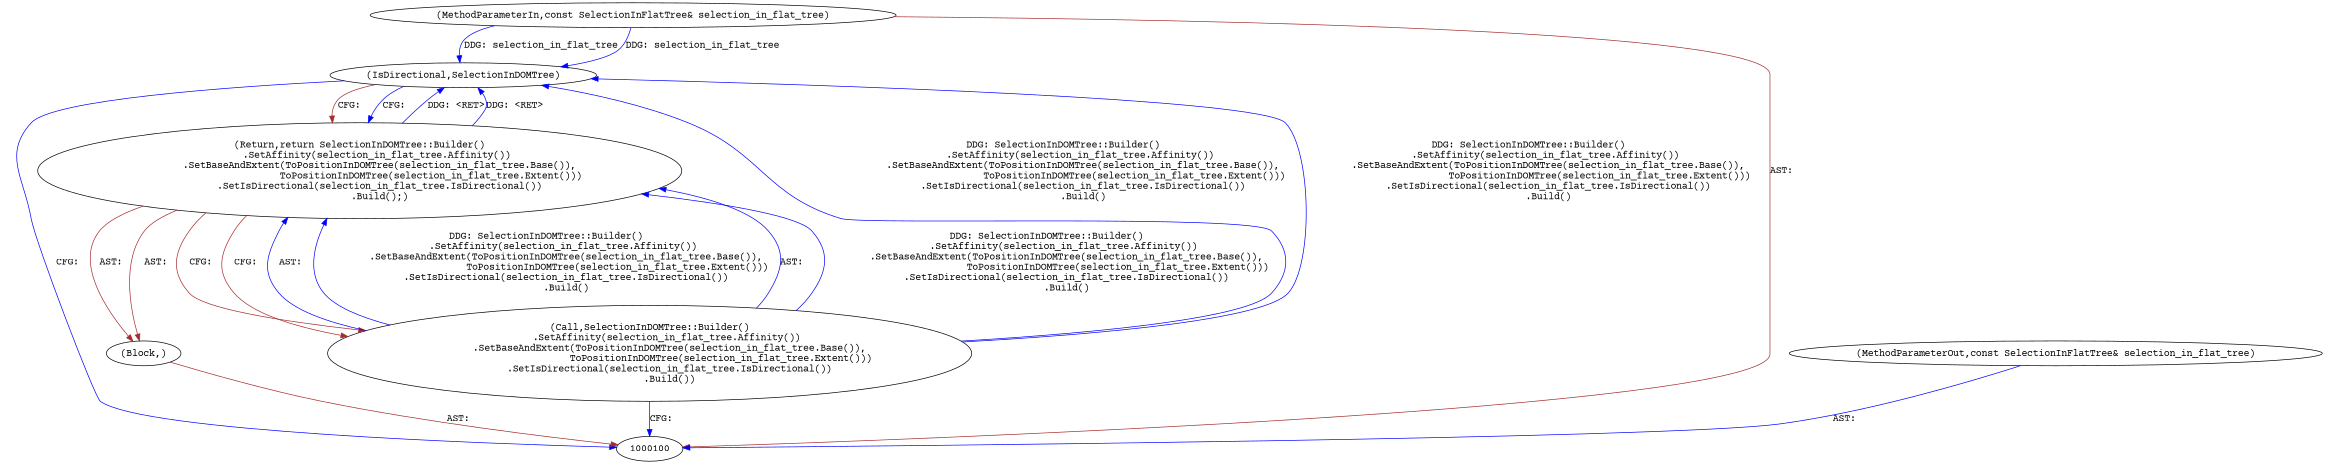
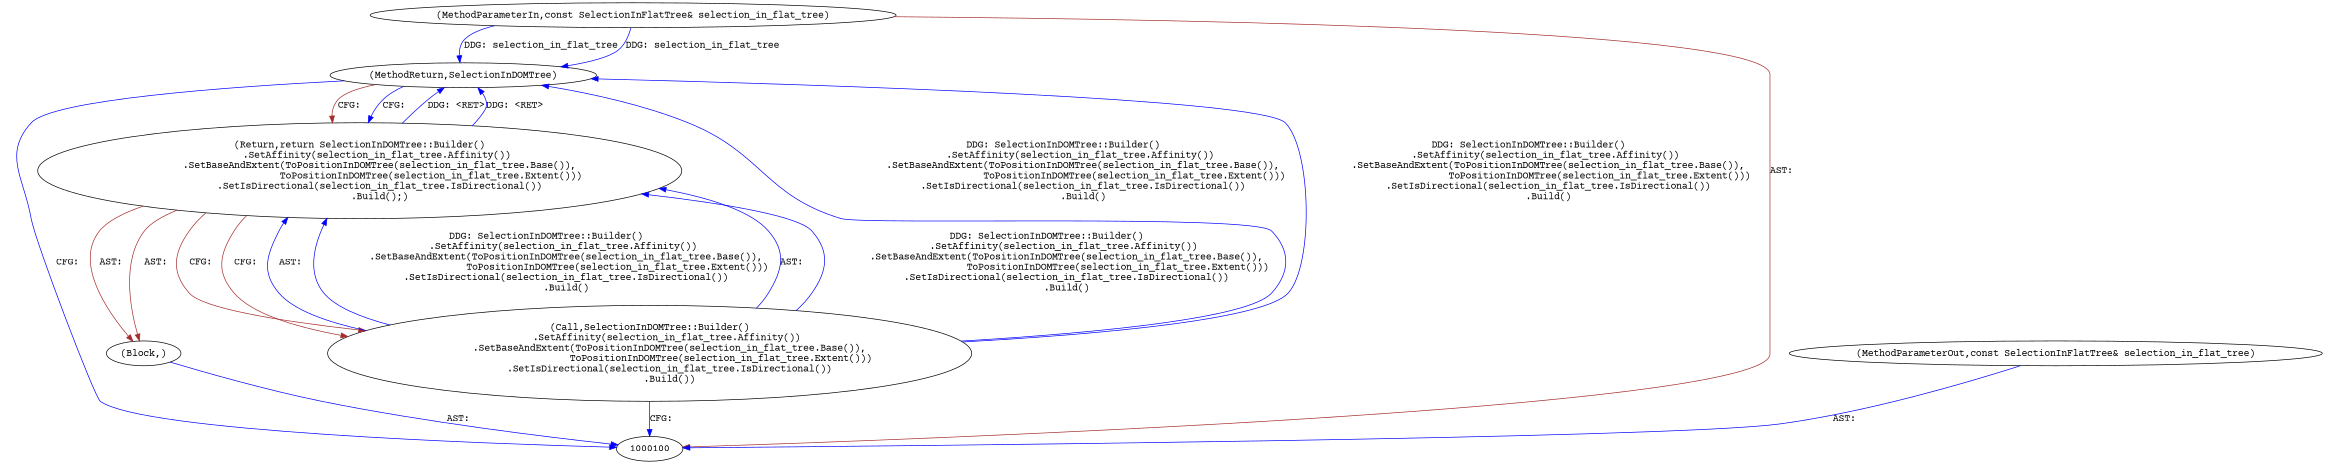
  digraph {
    fontname="Courier Prime"
    node [fontname="Courier Prime"]
    edge [color=blue fontname="Courier Prime"]
-   n1 [label="(IsDirectional,SelectionInDOMTree)"]
+   n1 [label="(MethodReturn,SelectionInDOMTree)"]
    n2 [label="(Return,return SelectionInDOMTree::Builder()\n      .SetAffinity(selection_in_flat_tree.Affinity())\n       .SetBaseAndExtent(ToPositionInDOMTree(selection_in_flat_tree.Base()),\n                         ToPositionInDOMTree(selection_in_flat_tree.Extent()))\n       .SetIsDirectional(selection_in_flat_tree.IsDirectional())\n       .Build();)"]
    1000100
    n4 [label="(Block,)"]
    n5 [label="(Call,SelectionInDOMTree::Builder()\n      .SetAffinity(selection_in_flat_tree.Affinity())\n       .SetBaseAndExtent(ToPositionInDOMTree(selection_in_flat_tree.Base()),\n                         ToPositionInDOMTree(selection_in_flat_tree.Extent()))\n       .SetIsDirectional(selection_in_flat_tree.IsDirectional())\n       .Build())"]
    n6 [label="(MethodParameterIn,const SelectionInFlatTree& selection_in_flat_tree)"]
    n7 [label="(MethodParameterOut,const SelectionInFlatTree& selection_in_flat_tree)"]
    n1 -> n2 [color=brown label="CFG: "]
    n1 -> n2 [label="CFG: "]
    n1 -> 1000100 [label="CFG: "]
    n2 -> n1 [label="DDG: <RET>"]
    n2 -> n1 [label="DDG: <RET>"]
    n2 -> n4 [color=brown label="AST: "]
    n2 -> n4 [color=brown label="AST: "]
    n2 -> n5 [color=brown label="CFG: "]
    n2 -> n5 [color=brown label="CFG: "]
-   n4 -> 1000100 [color=brown label="AST: "]
+   n4 -> 1000100 [label="AST: "]
    n5 -> n1 [label="DDG: SelectionInDOMTree::Builder()\n      .SetAffinity(selection_in_flat_tree.Affinity())\n       .SetBaseAndExtent(ToPositionInDOMTree(selection_in_flat_tree.Base()),\n                         ToPositionInDOMTree(selection_in_flat_tree.Extent()))\n       .SetIsDirectional(selection_in_flat_tree.IsDirectional())\n       .Build()"]
    n5 -> n1 [label="DDG: SelectionInDOMTree::Builder()\n      .SetAffinity(selection_in_flat_tree.Affinity())\n       .SetBaseAndExtent(ToPositionInDOMTree(selection_in_flat_tree.Base()),\n                         ToPositionInDOMTree(selection_in_flat_tree.Extent()))\n       .SetIsDirectional(selection_in_flat_tree.IsDirectional())\n       .Build()"]
    n5 -> n2 [label="AST: "]
    n5 -> n2 [label="DDG: SelectionInDOMTree::Builder()\n      .SetAffinity(selection_in_flat_tree.Affinity())\n       .SetBaseAndExtent(ToPositionInDOMTree(selection_in_flat_tree.Base()),\n                         ToPositionInDOMTree(selection_in_flat_tree.Extent()))\n       .SetIsDirectional(selection_in_flat_tree.IsDirectional())\n       .Build()"]
    n5 -> n2 [label="AST: "]
    n5 -> n2 [label="DDG: SelectionInDOMTree::Builder()\n      .SetAffinity(selection_in_flat_tree.Affinity())\n       .SetBaseAndExtent(ToPositionInDOMTree(selection_in_flat_tree.Base()),\n                         ToPositionInDOMTree(selection_in_flat_tree.Extent()))\n       .SetIsDirectional(selection_in_flat_tree.IsDirectional())\n       .Build()"]
    n5 -> 1000100 [label="CFG: "]
    n6 -> n1 [label="DDG: selection_in_flat_tree"]
    n6 -> n1 [label="DDG: selection_in_flat_tree"]
    n6 -> 1000100 [color=brown label="AST: "]
    n7 -> 1000100 [label="AST: "]
  }
